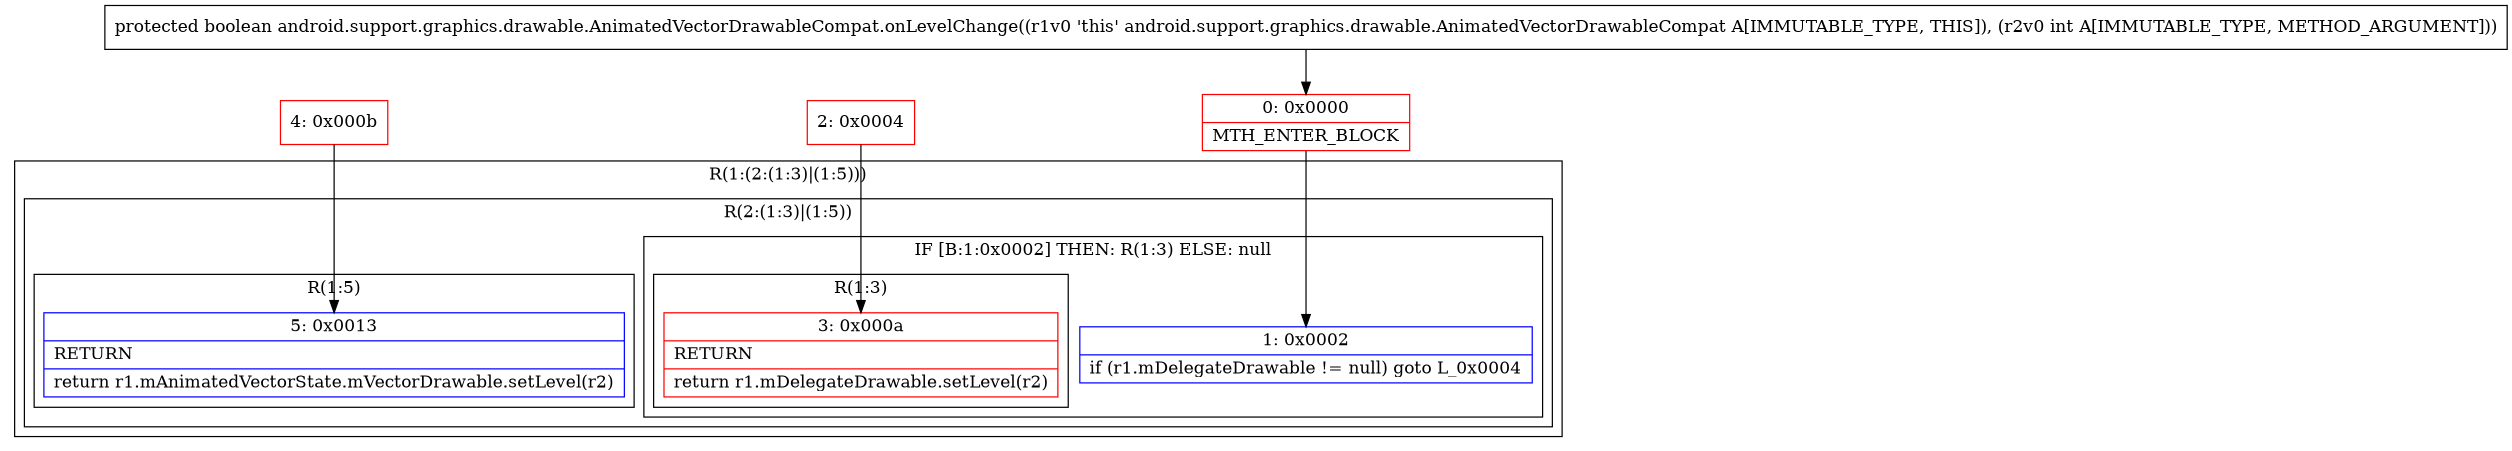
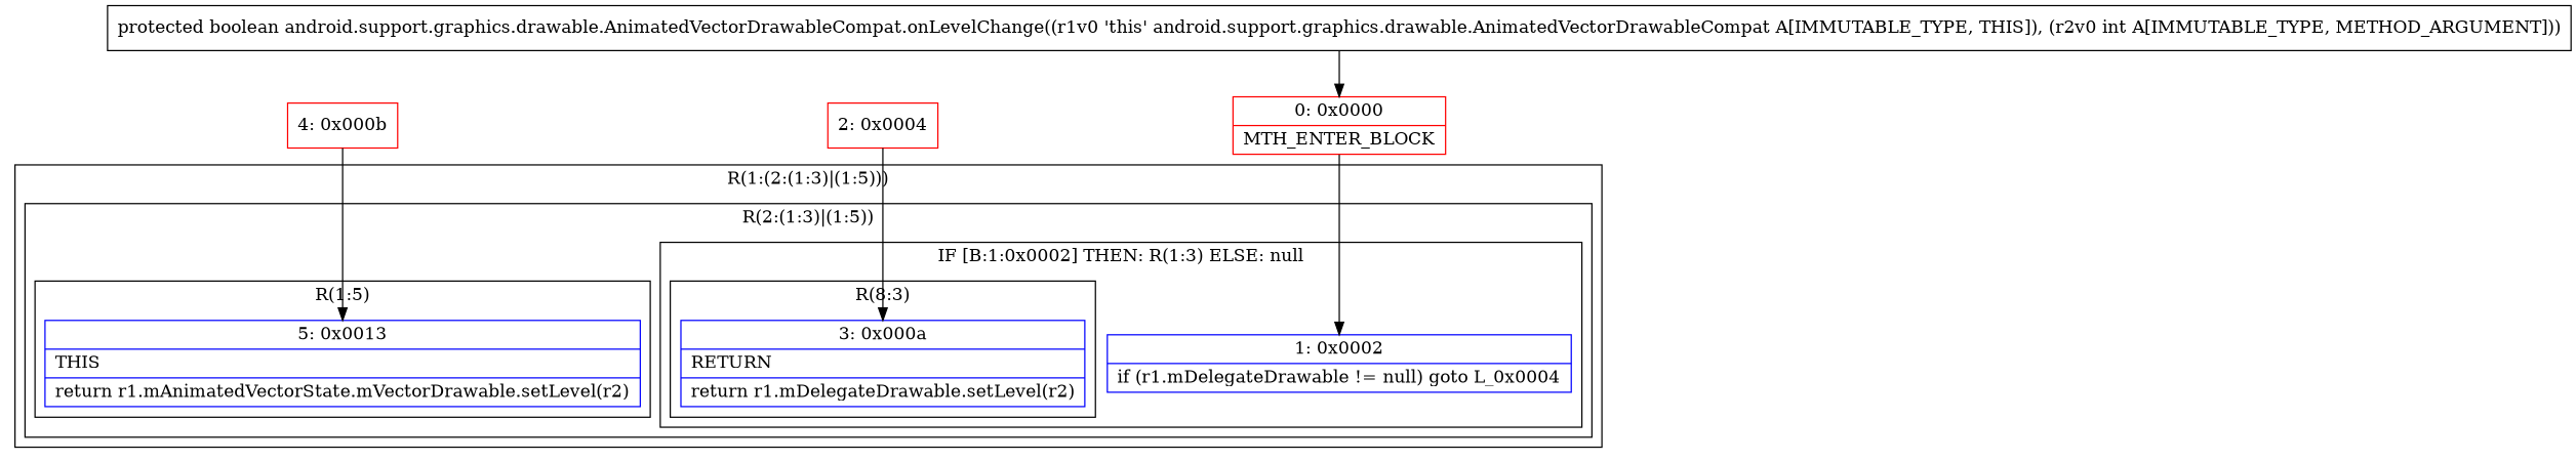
  digraph {
    node [color=blue shape=record]
-   n1 [color=red label="{3\:\ 0x000a|RETURN\l|return r1.mDelegateDrawable.setLevel(r2)\l}"]
+   n1 [label="{3\:\ 0x000a|RETURN\l|return r1.mDelegateDrawable.setLevel(r2)\l}"]
    n2 [label="{1\:\ 0x0002|if (r1.mDelegateDrawable != null) goto L_0x0004\l}"]
-   n3 [label="{5\:\ 0x0013|RETURN\l|return r1.mAnimatedVectorState.mVectorDrawable.setLevel(r2)\l}"]
+   n3 [label="{5\:\ 0x0013|THIS\l|return r1.mAnimatedVectorState.mVectorDrawable.setLevel(r2)\l}"]
    n4 [color=red label="{2\:\ 0x0004}"]
    n5 [color=red label="{4\:\ 0x000b}"]
    n6 [color=red label="{0\:\ 0x0000|MTH_ENTER_BLOCK\l}"]
    n7 [label="{protected boolean android.support.graphics.drawable.AnimatedVectorDrawableCompat.onLevelChange((r1v0 'this' android.support.graphics.drawable.AnimatedVectorDrawableCompat A[IMMUTABLE_TYPE, THIS]), (r2v0 int A[IMMUTABLE_TYPE, METHOD_ARGUMENT])) }" color=""]
    subgraph cluster_1 {
      label="R(1:(2:(1:3)|(1:5)))"
      subgraph cluster_2 {
        label="R(2:(1:3)|(1:5))"
        subgraph cluster_3 {
          label="IF [B:1:0x0002] THEN: R(1:3) ELSE: null"
          n2
          subgraph cluster_4 {
-           label="R(1:3)"
+           label="R(8:3)"
            n1
          }
        }
        subgraph cluster_5 {
          label="R(1:5)"
          n3
        }
      }
    }
    n4 -> n1
    n5 -> n3
    n6 -> n2
    n7 -> n6
  }
